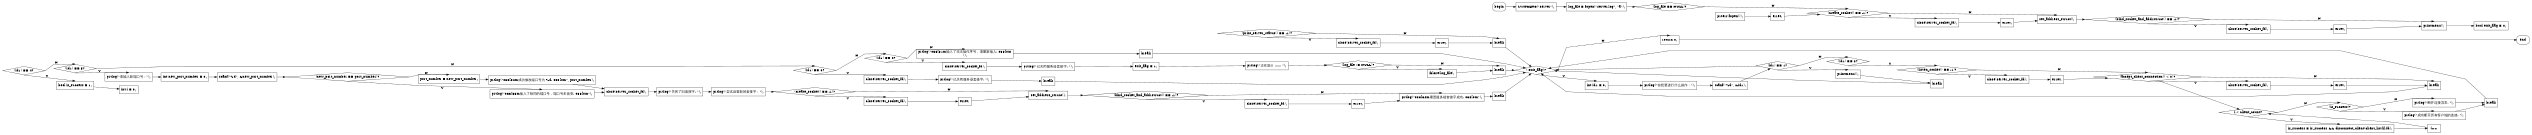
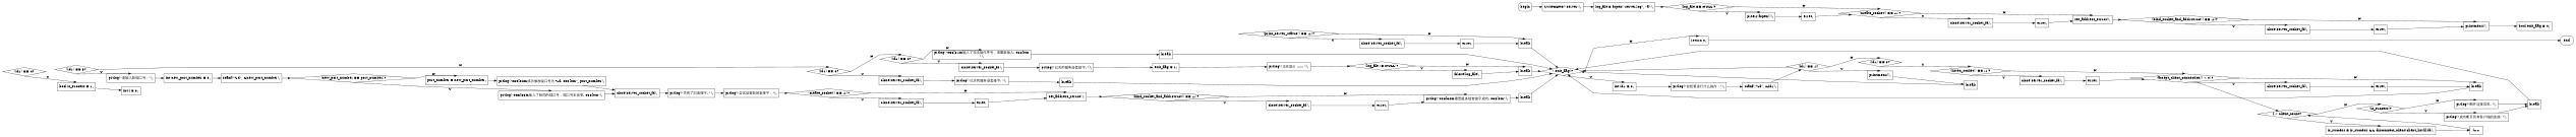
  digraph {
    rankdir=LR
    splines=polyline
    node [shape=box]
    n1 [label=end style=rounded]
    n2 [label=begin style=rounded]
    n3 [label="SWITCHTO(\"server\");"]
    n4 [label="log_file = fopen(\"server.log\", \"a\");"]
    n5 [label="(log_file == NULL)?" shape=diamond]
    n6 [label="prterr(fopen());"]
    n7 [label="(create_socket() == -1)?" shape=diamond]
    n8 [label="erret;"]
    n9 [label="close(server_socket_fd);"]
    n10 [label="set_address_struct();"]
    n11 [label="erret;"]
    n12 [label="(bind_socket_and_addrstruct() == -1)?" shape=diamond]
    n13 [label="close(server_socket_fd);"]
    n14 [label="printmenu();"]
    n15 [label="erret;"]
    n16 [label="bool exit_flag = 0;"]
    n17 [label="(!exit_flag)?" shape=diamond]
    n18 [label="int id1 = 0;"]
    n19 [label="return 0;"]
    n20 [label="prtlog(\"你想要进行什么操作：\");"]
    n21 [label="scanf(\"%d\", &id1);"]
    n22 [label="(id1) == 1?" shape=diamond]
    n23 [label="(id1) == 2?" shape=diamond]
    n24 [label="printmenu();"]
    n25 [label="(listen_socket() == -1)?" shape=diamond]
    n26 [label=break]
    n27 [label="close(server_socket_fd);"]
    n28 [label="(accept_client_connection() < 0)?" shape=diamond]
    n29 [label="(id1) == 4?" shape=diamond]
    n30 [label="(id1) == 5?" shape=diamond]
    n31 [label="bool is_success = 1;"]
    n32 [label="(print_server_status() == -1)?" shape=diamond]
    n33 [label="close(server_socket_fd);"]
    n34 [label=break]
    n35 [label="(id1) == 6?" shape=diamond]
    n36 [label="prtlog(\"请输入新端口号：\");"]
    n37 [label="int i = 0;"]
    n38 [label="(id1) == 0?" shape=diamond]
    n39 [label="close(server_socket_fd);"]
    n40 [label="int new_port_number = 0;"]
    n41 [label="close(server_socket_fd);"]
    n42 [label="prtlog(\"\033[31m输入了非法操作序号，请重新输入. \033[0m\n\");"]
    n43 [label="prtlog(\"已关闭服务器套接字. \");"]
    n44 [label="prtlog(\"已关闭服务器套接字. \");"]
    n45 [label=break]
    n46 [label="erret;"]
    n47 [label="close(server_socket_fd);"]
    n48 [label=break]
    n49 [label="i < client_count?" shape=diamond]
    n50 [label="erret;"]
    n51 [label="erret;"]
    n52 [label="is_success = is_success && disconnect_client(client_list[i].fd);"]
    n53 [label="(is_success)?" shape=diamond]
    n54 [label="i++"]
    n55 [label="prtlog(\"成功断开所有客户端的连接. \");"]
    n56 [label="prtlog(\"断开连接异常. \");"]
    n57 [label=break]
    n58 [label="scanf(\"%d\", &new_port_number);"]
    n59 [label="(new_port_number == port_number)?" shape=diamond]
    n60 [label="prtlog(\"\033[33m输入了相同的端口号，端口号未改变. \033[0m\");"]
    n61 [label="port_number = new_port_number;"]
    n62 [label="close(server_socket_fd);"]
    n63 [label="prtlog(\"\033[32m成功修改端口号为 %d. \033[0m\", port_number);"]
    n64 [label="prtlog(\"关闭了旧套接字. \");"]
    n65 [label="prtlog(\"尝试设置新的套接字：\");"]
    n66 [label="(create_socket() == -1)?" shape=diamond]
    n67 [label="close(server_socket_fd);"]
    n68 [label="set_address_struct();"]
    n69 [label="erret;"]
    n70 [label="(bind_socket_and_addrstruct() == -1)?" shape=diamond]
    n71 [label="close(server_socket_fd);"]
    n72 [label="prtlog(\"\033[32m重置服务端套接字成功. \033[0m\");"]
    n73 [label="erret;"]
    n74 [label=break]
    n75 [label=break]
    n76 [label="exit_flag = 1;"]
    n77 [label="prtlog(\"正在退出 ...... \");"]
    n78 [label="(log_file != NULL)?" shape=diamond]
    n79 [label="fclose(log_file);"]
    n80 [label=break]
    subgraph sub_1 {
      rank=sink
      n1
    }
    n2 -> n3
    n3 -> n4
    n4 -> n5
+   n5 -> n6 [headport=n tailport=s xlabel=Y]
    n5 -> n7 [headport=n tailport=e xlabel=N]
    n6 -> n8
    n7 -> n9 [headport=n tailport=s xlabel=Y]
    n7 -> n10 [headport=n tailport=e xlabel=N]
    n8 -> n7
    n9 -> n11
    n10 -> n12
    n11 -> n10
    n12 -> n13 [headport=n tailport=s xlabel=Y]
    n12 -> n14 [headport=n tailport=e xlabel=N]
    n13 -> n15
    n14 -> n16
    n15 -> n14
    n17 -> n18 [headport=n tailport=s xlabel=Y]
    n17 -> n19 [headport=n tailport=e xlabel=N]
    n18 -> n20
    n19 -> n1
    n20 -> n21
    n21 -> n22
    n22 -> n17
    n22 -> n23 [headport=n tailport=e xlabel=N]
    n22 -> n24 [headport=n tailport=s xlabel=Y]
    n23 -> n25 [headport=n tailport=s xlabel=Y]
    n24 -> n26
    n25 -> n27 [headport=n tailport=s xlabel=Y]
    n25 -> n28 [headport=n tailport=e xlabel=N]
    n26 -> n17
    n27 -> n46
    n28 -> n47 [headport=n tailport=s xlabel=Y]
    n28 -> n48 [headport=n tailport=e xlabel=N]
    n28 -> n49
-   n29 -> n30 [headport=n tailport=e xlabel=N]
    n29 -> n31 [headport=n tailport=s xlabel=Y]
    n30 -> n35 [headport=n tailport=e xlabel=N]
    n30 -> n36 [headport=n tailport=s xlabel=Y]
    n31 -> n37
    n32 -> n33 [headport=n tailport=s xlabel=Y]
    n32 -> n34 [headport=n tailport=e xlabel=N]
    n33 -> n51
    n34 -> n17
    n35 -> n38 [headport=n tailport=e xlabel=N]
    n35 -> n39 [headport=n tailport=s xlabel=Y]
    n36 -> n40
    n38 -> n41 [headport=n tailport=s xlabel=Y]
    n38 -> n42 [headport=n tailport=e xlabel=N]
    n39 -> n43
    n40 -> n58
    n41 -> n44
    n42 -> n45
    n43 -> n75
    n44 -> n76
    n45 -> n17
    n46 -> n28
    n47 -> n50
    n48 -> n17
    n49 -> n52 [headport=n tailport=s xlabel=Y]
    n49 -> n53 [headport=n tailport=e xlabel=N]
    n50 -> n48
    n51 -> n34
    n52 -> n54
    n53 -> n55 [headport=n tailport=s xlabel=Y]
    n53 -> n56 [headport=n tailport=e xlabel=N]
    n54 -> n49
    n55 -> n57
    n56 -> n57
    n57 -> n17
    n58 -> n59
    n59 -> n60 [headport=n tailport=s xlabel=Y]
    n59 -> n61 [headport=n tailport=e xlabel=N]
    n60 -> n62
    n61 -> n63
    n62 -> n64
    n63 -> n62
    n64 -> n65
    n65 -> n66
    n66 -> n67 [headport=n tailport=s xlabel=Y]
    n66 -> n68 [headport=n tailport=e xlabel=N]
    n67 -> n69
    n68 -> n70
    n69 -> n68
    n70 -> n71 [headport=n tailport=s xlabel=Y]
    n70 -> n72 [headport=n tailport=e xlabel=N]
    n71 -> n73
    n72 -> n74
    n73 -> n72
    n74 -> n17
    n75 -> n17
    n76 -> n77
    n77 -> n78
    n78 -> n79 [headport=n tailport=s xlabel=Y]
    n78 -> n80 [headport=n tailport=e xlabel=N]
    n79 -> n80
    n80 -> n17
  }
